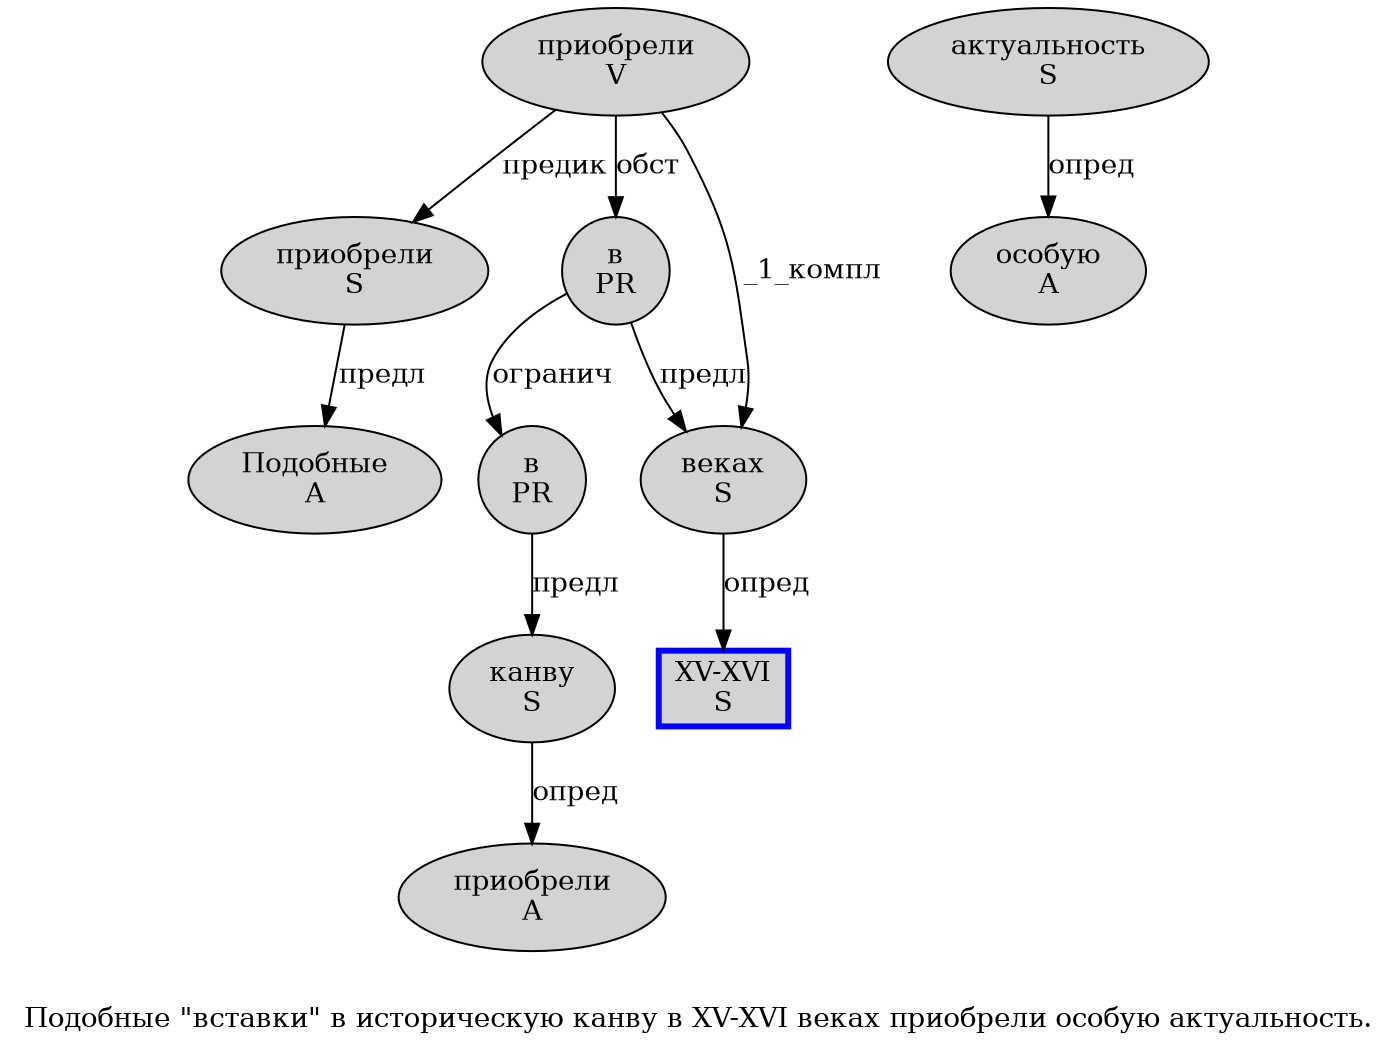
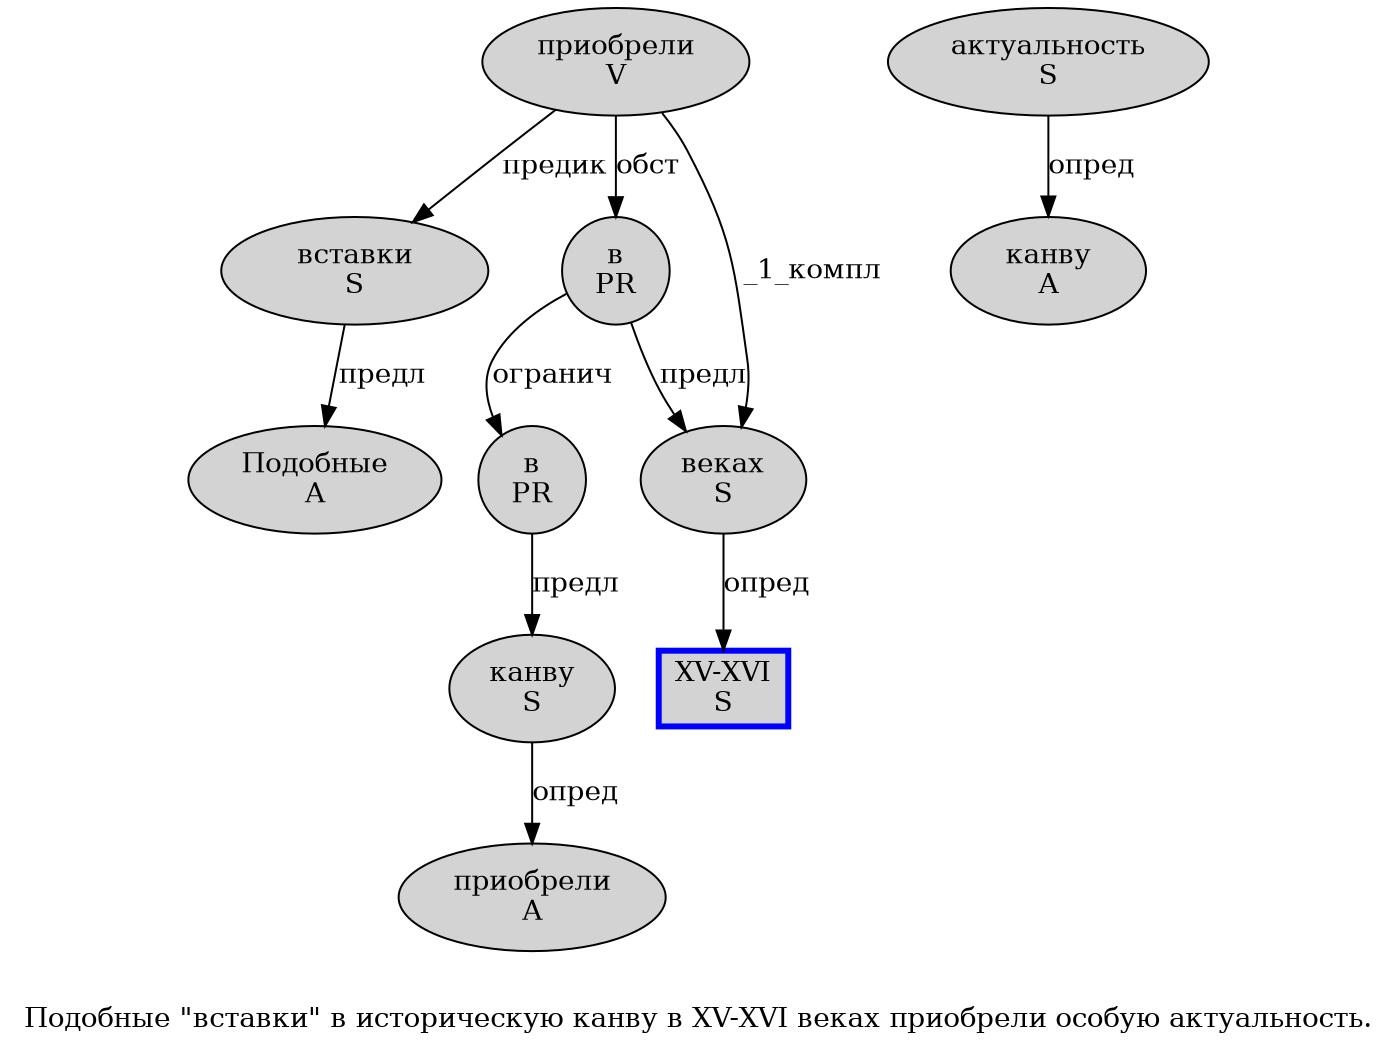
  digraph {
    label="Подобные \"вставки\" в историческую канву в XV-XVI веках приобрели особую актуальность."
    node [fillcolor=lightgray penwidth=1 shape=ellipse style=filled]
    n1 [label="Подобные\nA"]
-   n2 [label="приобрели\nS"]
+   n2 [label="вставки\nS"]
    n3 [label="в\nPR"]
    n4 [label="канву\nS"]
    n5 [label="приобрели\nA"]
    n6 [label="в\nPR"]
    n7 [label="веках\nS"]
    n8 [color=blue label="XV-XVI\nS" penwidth=3 shape=box]
    n9 [label="приобрели\nV"]
    n10 [label="актуальность\nS"]
-   n11 [label="особую\nA"]
+   n11 [label="канву\nA"]
    n2 -> n1 [label="предл"]
    n3 -> n4 [label="предл"]
    n4 -> n5 [label="опред"]
    n6 -> n3 [label="огранич"]
    n6 -> n7 [label="предл"]
    n7 -> n8 [label="опред"]
    n9 -> n2 [label="предик"]
    n9 -> n6 [label="обст"]
    n9 -> n7 [label="_1_компл"]
    n10 -> n11 [label="опред"]
  }
